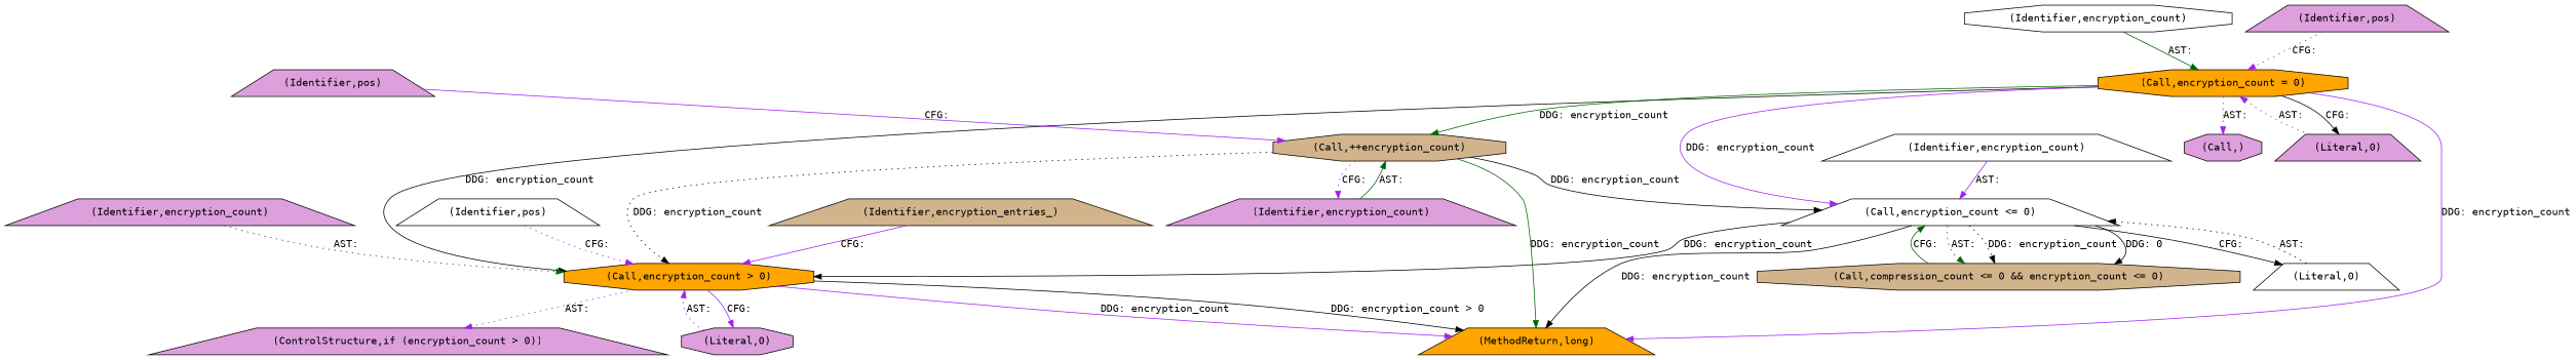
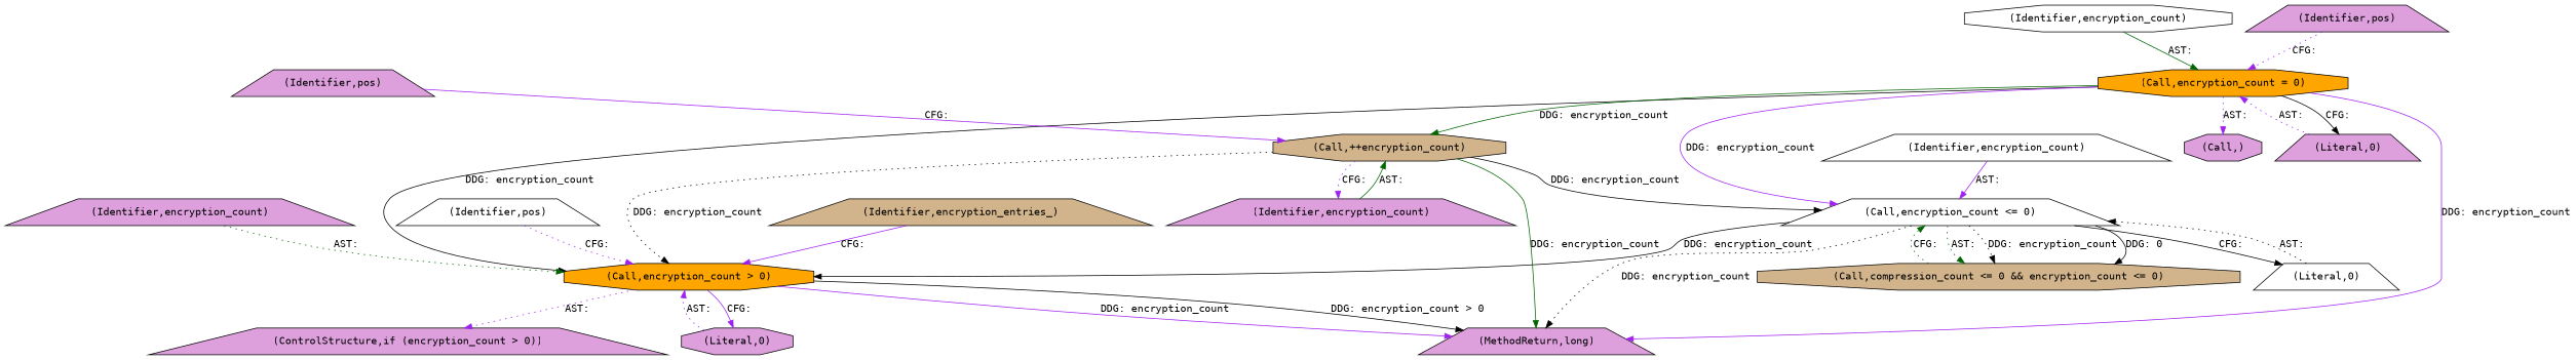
  digraph {
    fontname="DejaVu Sans Mono"
    node [fillcolor=plum fontname="DejaVu Sans Mono" shape=trapezium style=filled]
    edge [color=purple fontname="DejaVu Sans Mono" style=solid]
    n1 [fillcolor=orange label="(Call,encryption_count > 0)" shape=octagon]
    n2 [label="(ControlStructure,if (encryption_count > 0))"]
-   n3 [fillcolor=orange label="(MethodReturn,long)"]
+   n3 [label="(MethodReturn,long)"]
    n4 [label="(Literal,0)" shape=octagon]
    n5 [fillcolor=white label="(Call,encryption_count <= 0)"]
    n6 [fillcolor=white label="(Literal,0)"]
    n7 [fillcolor=tan label="(Call,compression_count <= 0 && encryption_count <= 0)" shape=octagon]
    n8 [fillcolor=tan label="(Call,++encryption_count)" shape=octagon]
    n9 [label="(Identifier,encryption_count)"]
    n10 [fillcolor=orange label="(Call,encryption_count = 0)" shape=octagon]
    n11 [label="(Call,)" shape=octagon]
    n12 [label="(Literal,0)"]
    n13 [fillcolor=white label="(Identifier,pos)"]
    n14 [fillcolor=white label="(Identifier,encryption_count)"]
    n15 [label="(Identifier,pos)"]
    n16 [fillcolor=white label="(Identifier,encryption_count)" shape=octagon]
    n17 [label="(Identifier,pos)"]
    n18 [fillcolor=tan label="(Identifier,encryption_entries_)"]
    n19 [label="(Identifier,encryption_count)"]
    n1 -> n2 [label="AST: " style=dotted]
    n1 -> n3 [label="DDG: encryption_count"]
    n1 -> n3 [color=black label="DDG: encryption_count > 0"]
    n1 -> n4 [label="CFG: "]
    n4 -> n1 [label="AST: " style=dotted]
    n5 -> n1 [color=black label="DDG: encryption_count"]
-   n5 -> n3 [color=black label="DDG: encryption_count"]
+   n5 -> n3 [color=black label="DDG: encryption_count" style=dotted]
    n5 -> n6 [color=black label="CFG: "]
    n5 -> n7 [color=darkgreen label="AST: " style=dotted]
    n5 -> n7 [color=black label="DDG: encryption_count" style=dotted]
    n5 -> n7 [color=black label="DDG: 0"]
    n6 -> n5 [color=black label="AST: " style=dotted]
-   n7 -> n5 [color=darkgreen label="CFG: "]
+   n7 -> n5 [color=darkgreen label="CFG: " style=dotted]
    n8 -> n1 [color=black label="DDG: encryption_count" style=dotted]
    n8 -> n3 [color=darkgreen label="DDG: encryption_count"]
    n8 -> n5 [color=black label="DDG: encryption_count"]
    n8 -> n9 [label="CFG: " style=dotted]
    n9 -> n8 [color=darkgreen label="AST: "]
    n10 -> n1 [color=black label="DDG: encryption_count"]
    n10 -> n3 [label="DDG: encryption_count"]
    n10 -> n5 [label="DDG: encryption_count"]
    n10 -> n8 [color=darkgreen label="DDG: encryption_count"]
    n10 -> n11 [label="AST: " style=dotted]
    n10 -> n12 [color=black label="CFG: "]
    n12 -> n10 [label="AST: " style=dotted]
    n13 -> n1 [label="CFG: " style=dotted]
    n14 -> n5 [label="AST: "]
    n15 -> n8 [label="CFG: "]
    n16 -> n10 [color=darkgreen label="AST: "]
    n17 -> n10 [label="CFG: " style=dotted]
    n18 -> n1 [label="CFG: "]
    n19 -> n1 [color=darkgreen label="AST: " style=dotted]
  }
